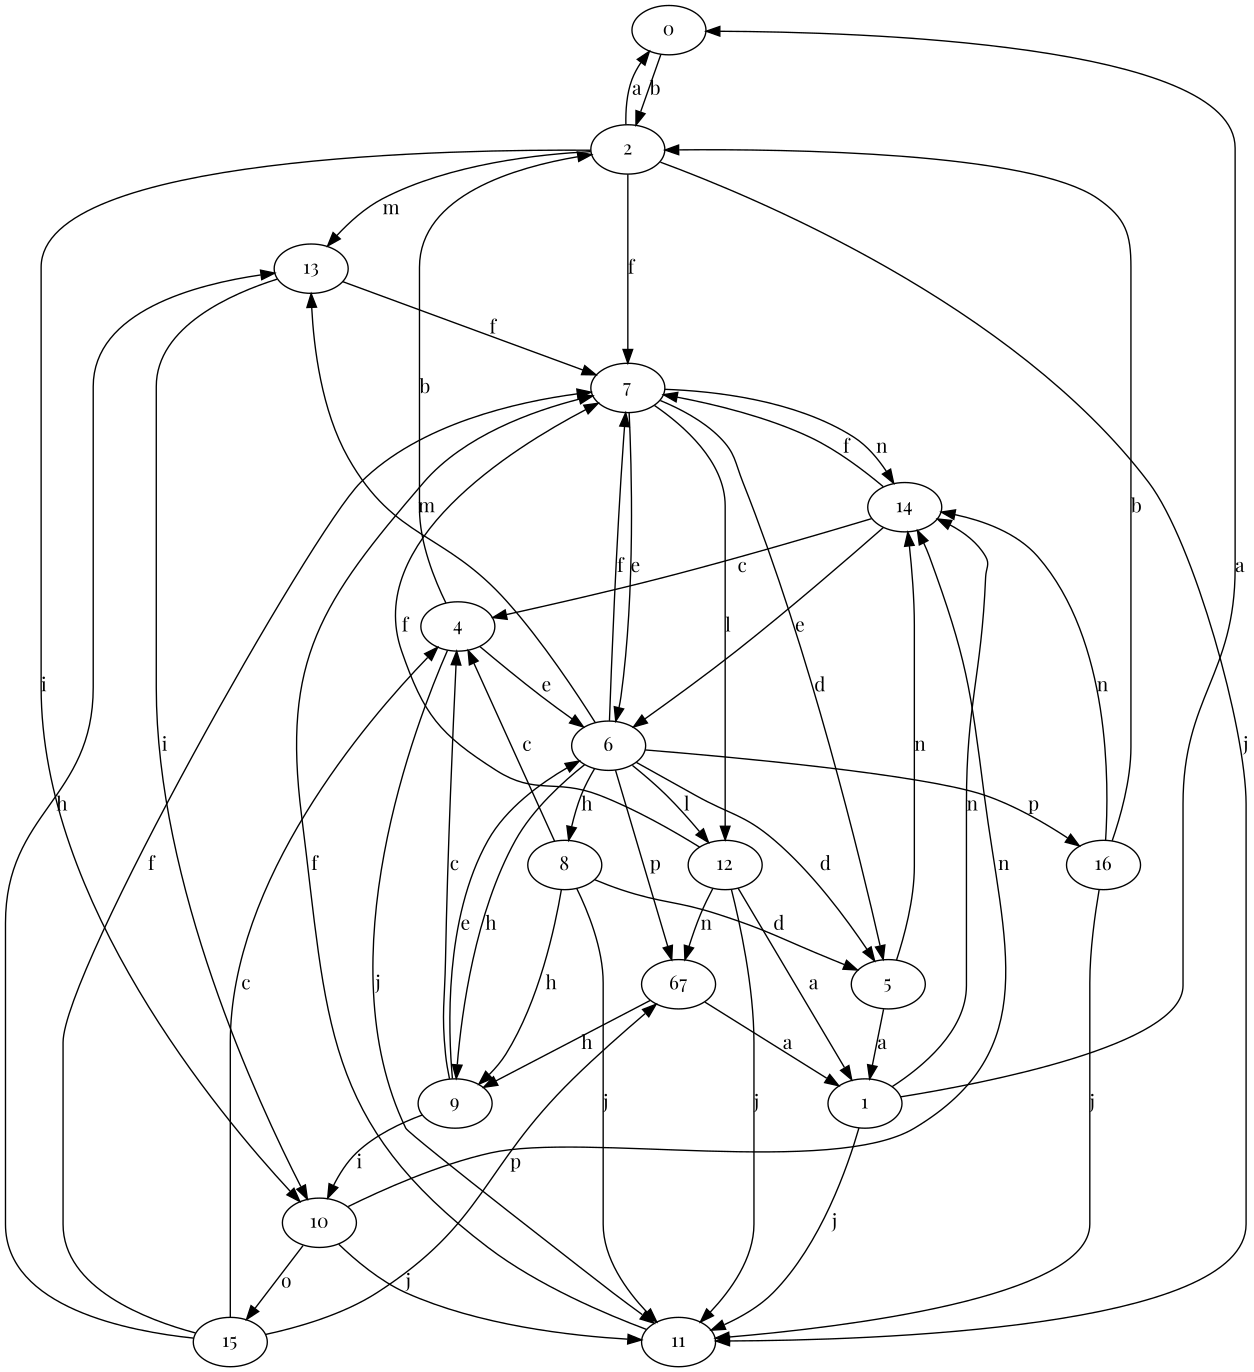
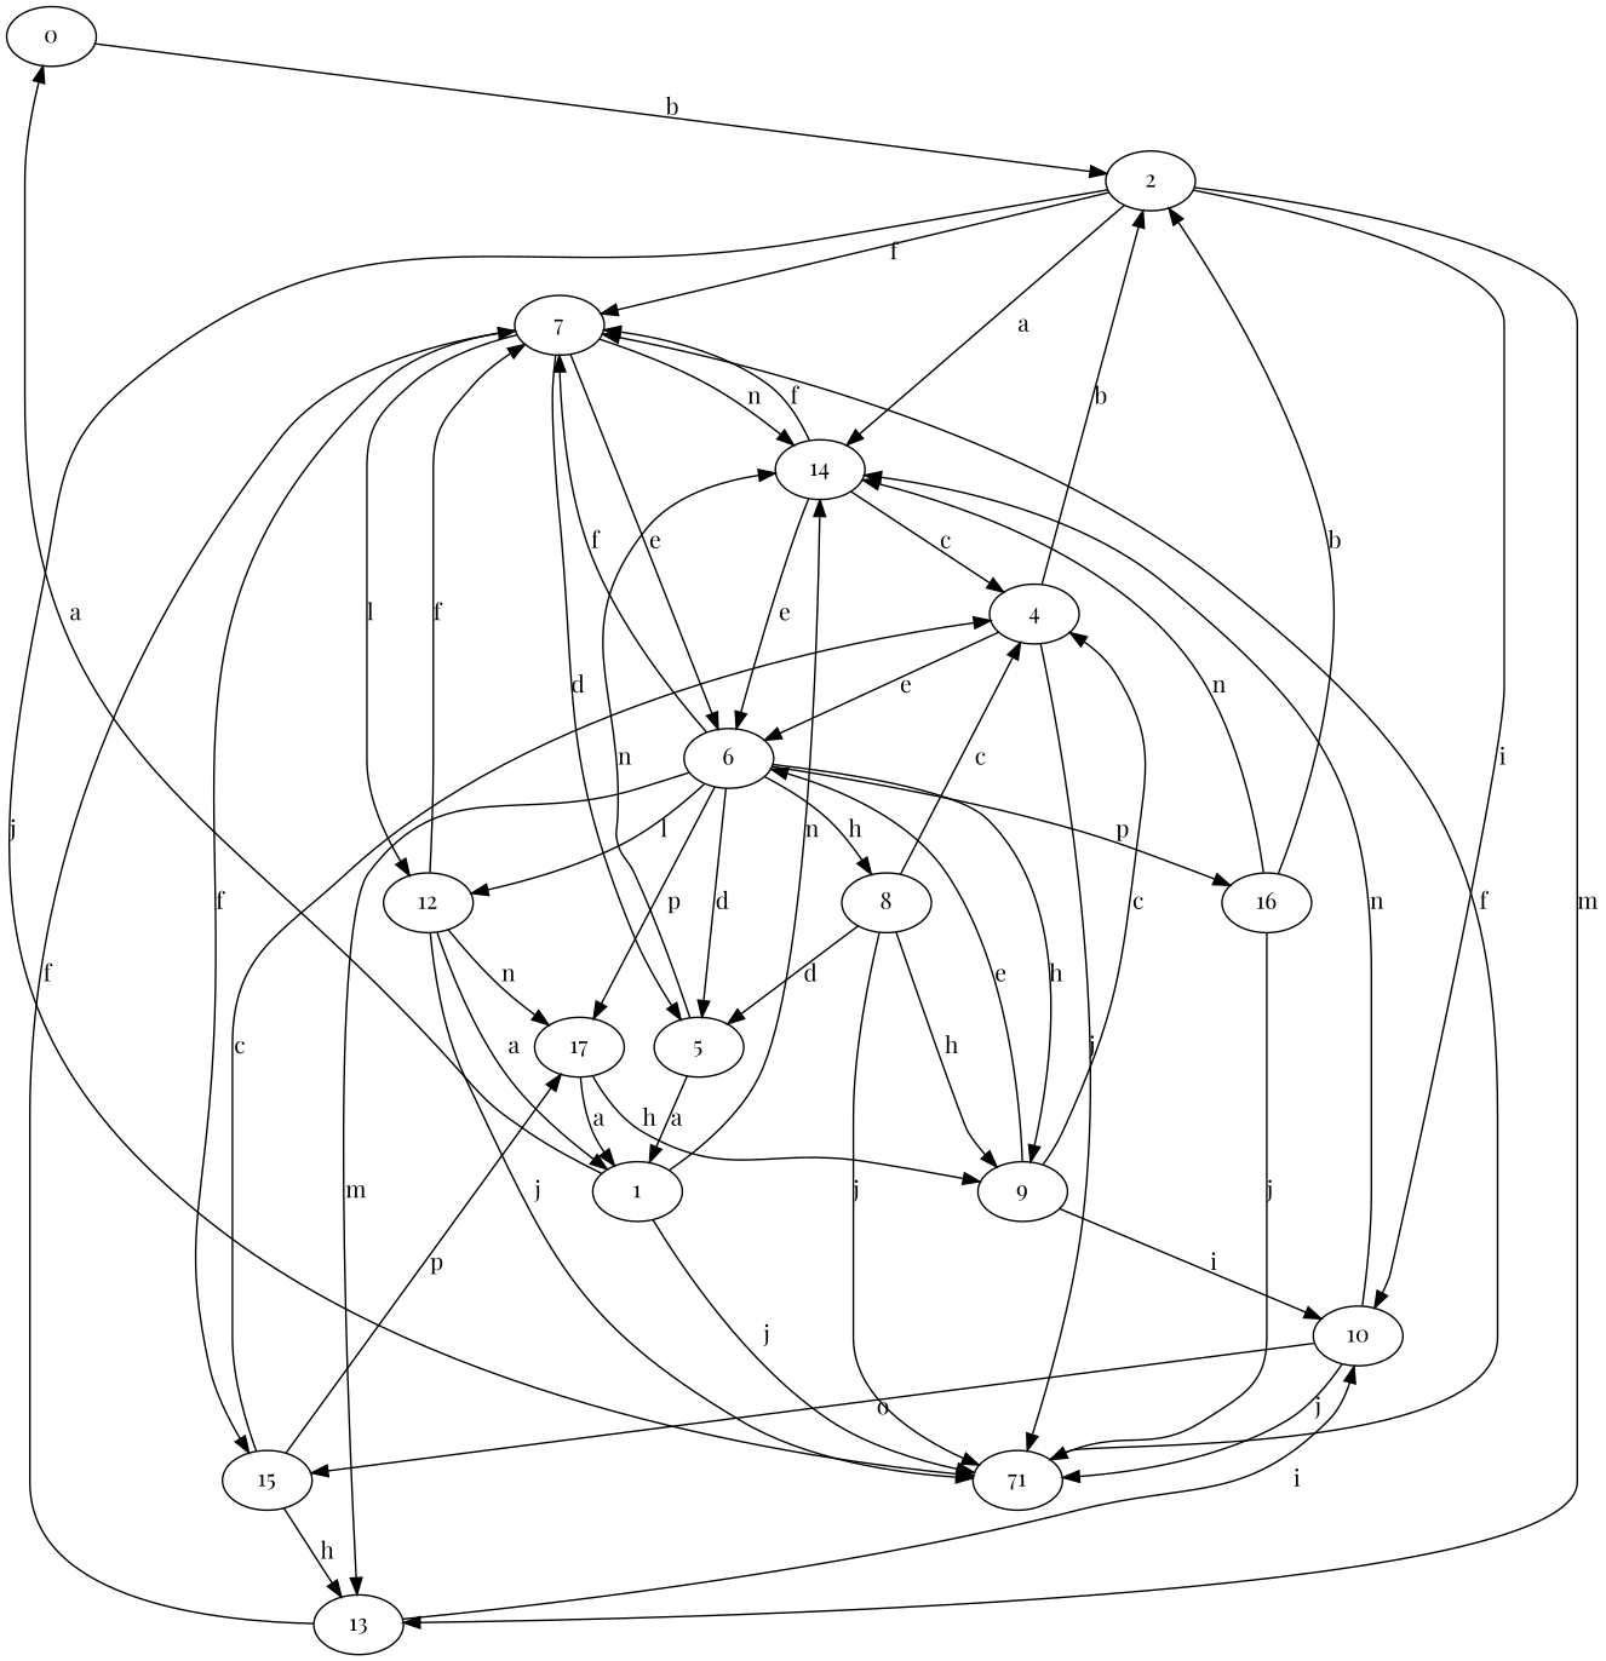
  strict digraph {
    fontname="Playfair Display"
    node [fontname="Playfair Display"]
    edge [fontname="Playfair Display"]
    0
    2
    7
-   11
+   11 [label=71]
    10
    13
    1
    14
    6
    5
    12
    4
    15
    8
    9
    16
-   17 [label=67]
+   17
    0 -> 2 [label=b]
-   2 -> 0 [label=a]
+   2 -> 14 [label=a]
    2 -> 7 [label=f]
    2 -> 11 [label=j]
    2 -> 10 [label=i]
    2 -> 13 [label=m]
    7 -> 14 [label=n]
    7 -> 6 [label=e]
    7 -> 5 [label=d]
    7 -> 12 [label=l]
    11 -> 7 [label=f]
    10 -> 11 [label=j]
    10 -> 14 [label=n]
    10 -> 15 [label=o]
    13 -> 7 [label=f]
    13 -> 10 [label=i]
    1 -> 0 [label=a]
    1 -> 11 [label=j]
    1 -> 14 [label=n]
    14 -> 7 [label=f]
    14 -> 6 [label=e]
    14 -> 4 [label=c]
    6 -> 7 [label=f]
    6 -> 13 [label=m]
    6 -> 5 [label=d]
    6 -> 12 [label=l]
    6 -> 8 [label=h]
    6 -> 9 [label=h]
    6 -> 16 [label=p]
    6 -> 17 [label=p]
    5 -> 1 [label=a]
    5 -> 14 [label=n]
    12 -> 7 [label=f]
    12 -> 11 [label=j]
    12 -> 1 [label=a]
    12 -> 17 [label=n]
    4 -> 2 [label=b]
    4 -> 11 [label=j]
    4 -> 6 [label=e]
-   15 -> 7 [label=f]
+   7 -> 15 [label=f]
    15 -> 13 [label=h]
    15 -> 4 [label=c]
    15 -> 17 [label=p]
    8 -> 11 [label=j]
    8 -> 5 [label=d]
    8 -> 4 [label=c]
    8 -> 9 [label=h]
    9 -> 10 [label=i]
    9 -> 6 [label=e]
    9 -> 4 [label=c]
    16 -> 2 [label=b]
    16 -> 11 [label=j]
    16 -> 14 [label=n]
    17 -> 1 [label=a]
    17 -> 9 [label=h]
  }
